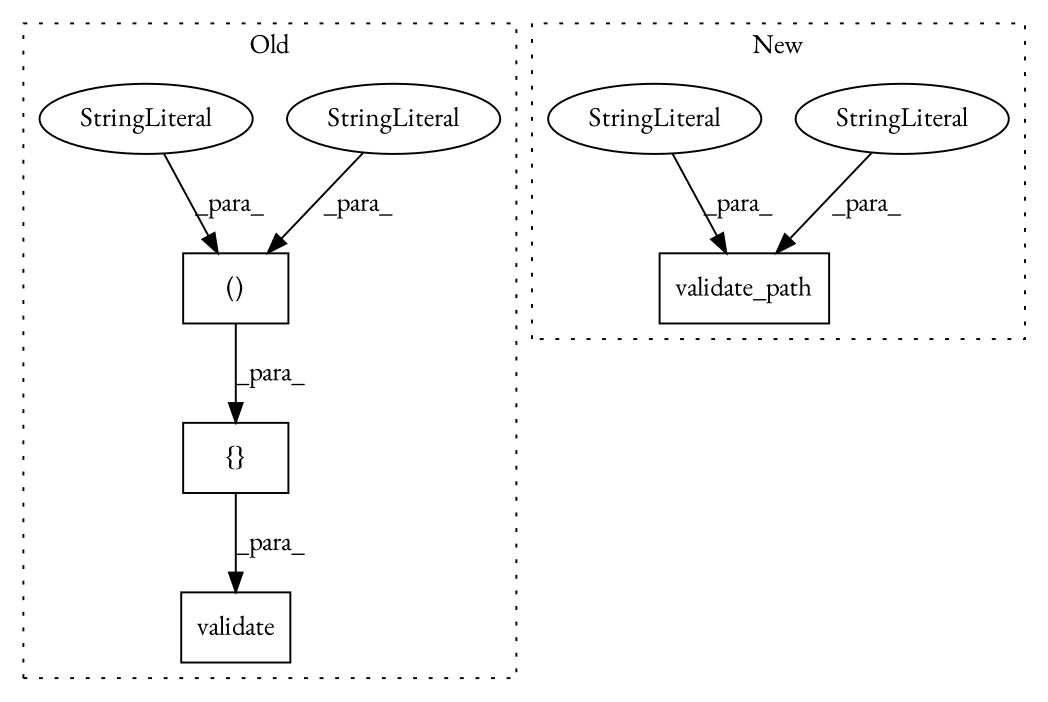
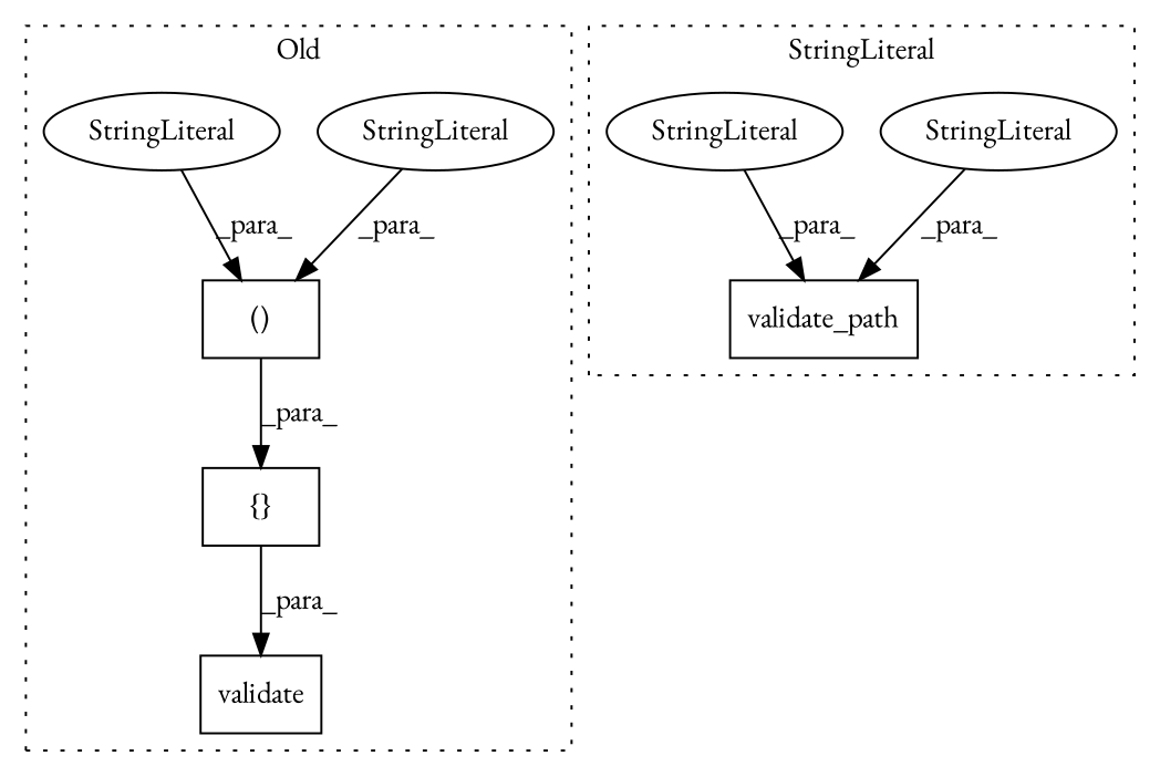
  digraph {
    fontname="EB Garamond"
    node [a=45 l=9 s=1290 shape=box fontname="EB Garamond"]
    edge [fontname="EB Garamond"]
    n1 [a=106 l=27 label="()"]
    n2 [a=4 l="6,2" label="{}" s="1284,1317"]
    n3 [label=StringLiteral s=1308 shape=ellipse]
    n4 [a=32 l="9,1" label=validate s="1256,1319"]
    n5 [l=5 label=StringLiteral shape=ellipse]
    n6 [a=32 l="14,1" label=validate_path s="1235,1274"]
    n7 [l=5 label=StringLiteral s=1259 shape=ellipse]
    n8 [label=StringLiteral s=1265 shape=ellipse]
    subgraph cluster_1 {
      label=Old
      style=dotted
      n1
      n2
      n3
      n4
      n5
    }
    subgraph cluster_2 {
-     label=New
+     label=StringLiteral
      style=dotted
      n6
      n7
      n8
    }
    n1 -> n2 [label=_para_]
    n2 -> n4 [label=_para_]
    n3 -> n1 [label=_para_]
    n5 -> n1 [label=_para_]
    n7 -> n6 [label=_para_]
    n8 -> n6 [label=_para_]
  }
